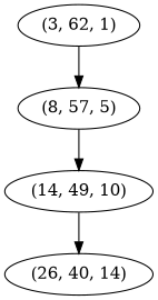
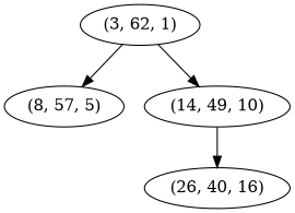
  digraph {
    "(3, 62, 1)"
    "(8, 57, 5)"
    n3 [label="(14, 49, 10)"]
-   "(26, 40, 16)" [label="(26, 40, 14)"]
+   "(26, 40, 16)"
    "(3, 62, 1)" -> "(8, 57, 5)"
-   "(8, 57, 5)" -> n3
+   "(3, 62, 1)" -> n3
    n3 -> "(26, 40, 16)"
  }
